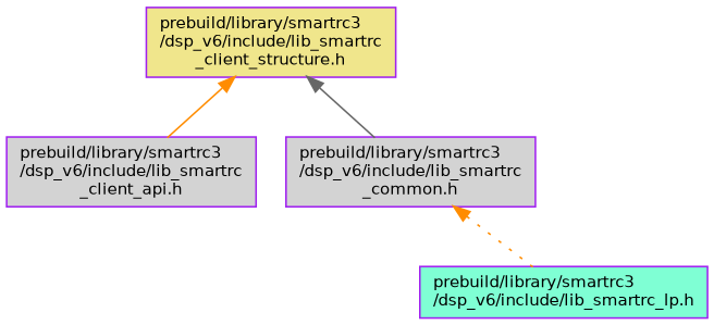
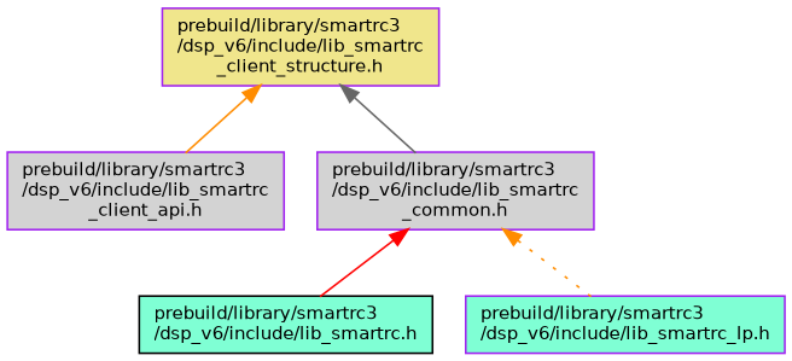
  digraph {
    node [color=purple fillcolor=lightgrey fontname=Helvetica fontsize=10 shape=record style=filled]
    edge [color=darkorange dir=back fontname=Helvetica fontsize=10 labelfontname=Helvetica labelfontsize=10 style=solid]
    n1 [fillcolor=khaki fontcolor=black height=0.2 label="prebuild/library/smartrc3\l/dsp_v6/include/lib_smartrc\l_client_structure.h" width=0.4]
    n2 [height=0.2 label="prebuild/library/smartrc3\l/dsp_v6/include/lib_smartrc\l_client_api.h" width=0.4]
    n3 [height=0.2 label="prebuild/library/smartrc3\l/dsp_v6/include/lib_smartrc\l_common.h" width=0.4]
+   n4 [color=black height=0.2 label="prebuild/library/smartrc3\l/dsp_v6/include/lib_smartrc.h" width=0.4 fillcolor=aquamarine]
    n5 [height=0.2 label="prebuild/library/smartrc3\l/dsp_v6/include/lib_smartrc_lp.h" width=0.4 fillcolor=aquamarine]
    n1 -> n2
    n1 -> n3 [color=gray40]
+   n3 -> n4 [color=red]
    n3 -> n5 [style=dotted]
  }
